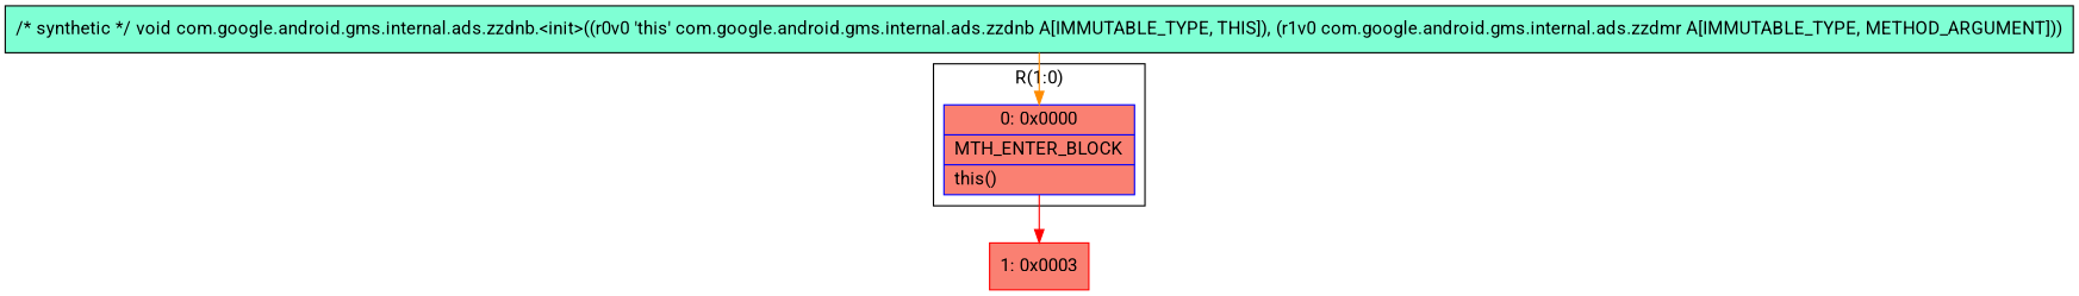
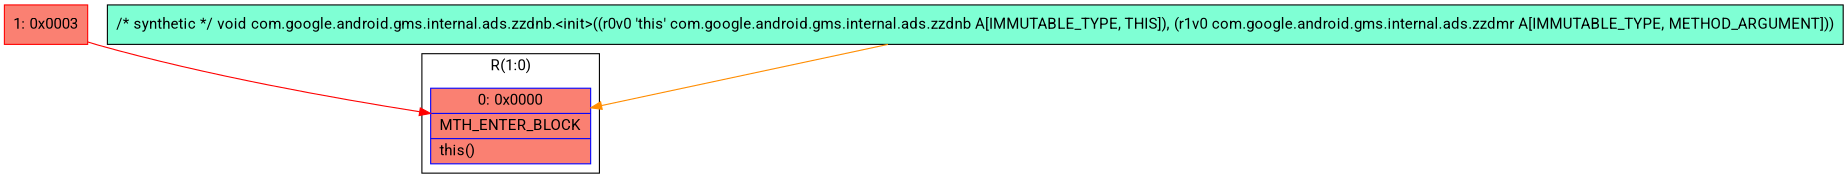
  digraph {
    fontname=Roboto
    node [shape=record style=filled fillcolor=salmon fontname=Roboto]
    edge [fontname=Roboto]
    n1 [color=blue label="{0\:\ 0x0000|MTH_ENTER_BLOCK\l|this()\l}"]
    n2 [color=red label="{1\:\ 0x0003}"]
    n3 [label="{\/* synthetic *\/ void com.google.android.gms.internal.ads.zzdnb.\<init\>((r0v0 'this' com.google.android.gms.internal.ads.zzdnb A[IMMUTABLE_TYPE, THIS]), (r1v0 com.google.android.gms.internal.ads.zzdmr A[IMMUTABLE_TYPE, METHOD_ARGUMENT])) }" fillcolor=aquamarine]
    subgraph cluster_1 {
      label="R(1:0)"
      n1
    }
-   n1 -> n2 [color=red]
+   n2 -> n1 [color=red]
    n3 -> n1 [color=darkorange]
  }
